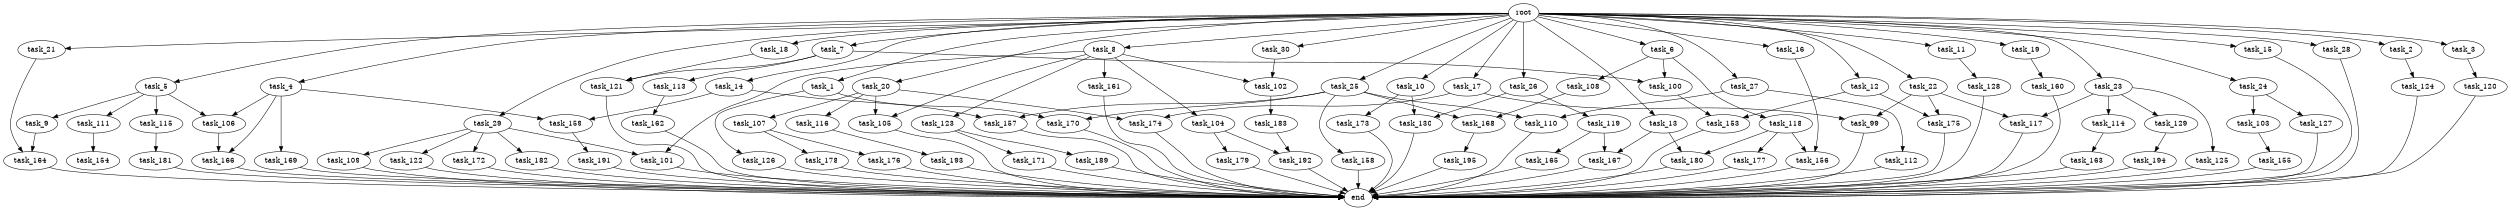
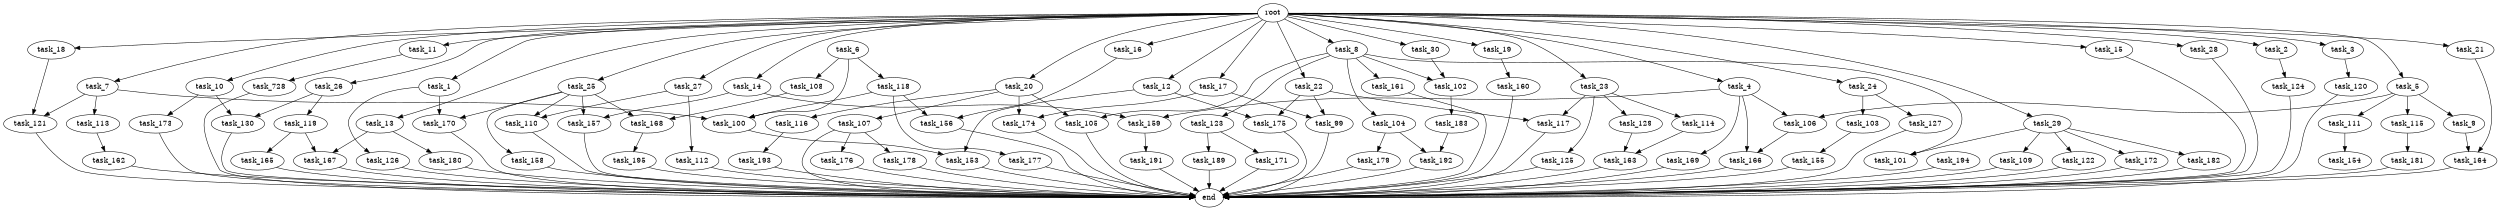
  digraph {
    root
    task_1
    task_2
    task_3
    task_4
    task_5
    task_6
    task_7
    task_8
    task_10
    task_11
    task_12
    task_13
    task_14
    task_15
    task_16
    task_17
    task_18
    task_19
    task_20
    task_21
    task_22
    task_23
    task_24
    task_25
    task_26
    task_27
    task_28
    task_29
    task_30
    task_126
    task_170
    task_124
    task_120
    task_106
    task_159
    task_166
    task_169
    task_9
    task_111
    task_115
    task_100
    task_108
    task_118
    task_113
    task_121
    task_101
    task_102
    task_104
    task_105
    task_123
    task_161
    task_164
    task_130
    task_173
-   task_128
+   task_128 [label=task_728]
    task_153
    task_175
    task_167
    task_180
    task_157
    end
    task_156
    task_99
    task_174
    task_160
    task_107
    task_116
    task_117
    task_114
    task_125
    task_129
    task_103
    task_127
    task_110
    task_158
    task_168
    task_119
    task_112
    task_109
    task_122
    task_172
    task_182
    task_191
    task_154
    task_181
    task_177
    task_162
    task_183
    task_179
    task_192
    task_171
    task_189
    task_176
    task_178
    task_193
    task_163
    task_194
    task_155
    task_195
    task_165
    root -> task_1
    root -> task_2
    root -> task_3
    root -> task_4
    root -> task_5
-   root -> task_6
    root -> task_7
    root -> task_8
    root -> task_10
    root -> task_11
    root -> task_12
    root -> task_13
    root -> task_14
    root -> task_15
    root -> task_16
    root -> task_17
    root -> task_18
    root -> task_19
    root -> task_20
    root -> task_21
    root -> task_22
    root -> task_23
    root -> task_24
    root -> task_25
    root -> task_26
    root -> task_27
    root -> task_28
    root -> task_29
    root -> task_30
    task_1 -> task_126
    task_1 -> task_170
    task_2 -> task_124
    task_3 -> task_120
    task_4 -> task_106
    task_4 -> task_159
    task_4 -> task_166
    task_4 -> task_169
    task_5 -> task_106
    task_5 -> task_9
    task_5 -> task_111
    task_5 -> task_115
    task_6 -> task_100
    task_6 -> task_108
    task_6 -> task_118
    task_7 -> task_100
    task_7 -> task_113
    task_7 -> task_121
    task_8 -> task_101
    task_8 -> task_102
    task_8 -> task_104
    task_8 -> task_105
    task_8 -> task_123
    task_8 -> task_161
    task_10 -> task_130
    task_10 -> task_173
    task_11 -> task_128
    task_12 -> task_153
    task_12 -> task_175
    task_13 -> task_167
    task_13 -> task_180
    task_14 -> task_159
    task_14 -> task_157
    task_15 -> end
    task_16 -> task_156
    task_17 -> task_99
    task_17 -> task_174
    task_18 -> task_121
    task_19 -> task_160
    task_20 -> task_105
    task_20 -> task_174
    task_20 -> task_107
    task_20 -> task_116
    task_21 -> task_164
    task_22 -> task_175
    task_22 -> task_99
    task_22 -> task_117
    task_23 -> task_117
    task_23 -> task_114
    task_23 -> task_125
    task_23 -> task_129
    task_24 -> task_103
    task_24 -> task_127
    task_25 -> task_170
    task_25 -> task_157
    task_25 -> task_110
    task_25 -> task_158
    task_25 -> task_168
    task_26 -> task_130
    task_26 -> task_119
    task_27 -> task_110
    task_27 -> task_112
    task_28 -> end
    task_29 -> task_101
    task_29 -> task_109
    task_29 -> task_122
    task_29 -> task_172
    task_29 -> task_182
    task_30 -> task_102
    task_126 -> end
    task_170 -> end
    task_124 -> end
    task_120 -> end
    task_106 -> task_166
    task_159 -> task_191
    task_166 -> end
    task_169 -> end
    task_9 -> task_164
    task_111 -> task_154
    task_115 -> task_181
    task_100 -> task_153
    task_108 -> task_168
-   task_118 -> task_180
+   task_118 -> task_100
    task_118 -> task_156
    task_118 -> task_177
    task_113 -> task_162
    task_121 -> end
-   task_101 -> end
+   task_107 -> end
    task_102 -> task_183
    task_104 -> task_179
    task_104 -> task_192
    task_105 -> end
    task_123 -> task_171
    task_123 -> task_189
    task_161 -> end
    task_164 -> end
    task_130 -> end
    task_173 -> end
    task_128 -> end
    task_153 -> end
    task_175 -> end
    task_167 -> end
    task_180 -> end
    task_157 -> end
    task_156 -> end
    task_99 -> end
    task_174 -> end
    task_160 -> end
    task_107 -> task_176
    task_107 -> task_178
    task_116 -> task_193
    task_117 -> end
    task_114 -> task_163
    task_125 -> end
-   task_129 -> task_194
+   task_129 -> task_163
    task_103 -> task_155
    task_127 -> end
    task_110 -> end
    task_158 -> end
    task_168 -> task_195
    task_119 -> task_167
    task_119 -> task_165
    task_112 -> end
    task_109 -> end
    task_122 -> end
    task_172 -> end
    task_182 -> end
    task_191 -> end
    task_181 -> end
    task_177 -> end
    task_162 -> end
    task_183 -> task_192
    task_179 -> end
    task_192 -> end
    task_171 -> end
    task_189 -> end
    task_176 -> end
    task_178 -> end
    task_193 -> end
    task_163 -> end
    task_194 -> end
    task_155 -> end
    task_195 -> end
    task_165 -> end
  }
